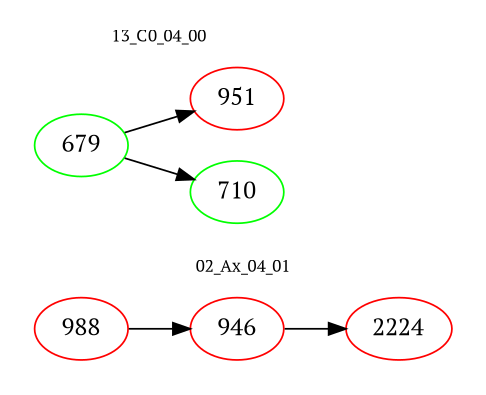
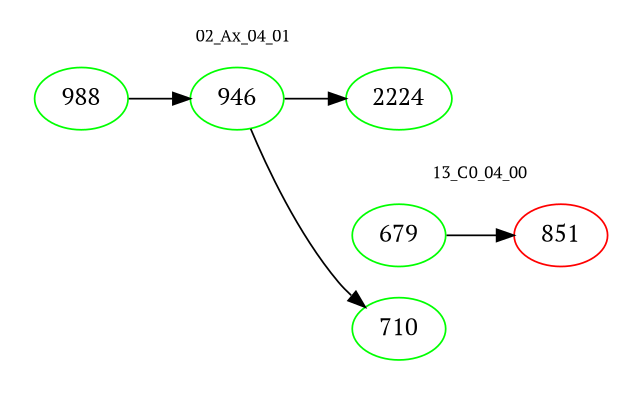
  digraph {
    fontname="PT Serif"
    rankdir=LR
    node [color=green fontname="PT Serif"]
    edge [color=black fontname="PT Serif"]
-   n1 [color=red label=946]
-   n2 [color=red label=988]
-   n3 [color=red label=2224]
+   n1 [label=946]
+   n2 [label=988]
+   n3 [label=2224]
    n4 [label=679]
    n5 [label=710]
-   n6 [color=red label=951]
+   n6 [color=red label=851]
    subgraph cluster_1 {
      color=white
      fontsize=10
      label="02_Ax_04_01"
      n1
      n2
      n3
    }
    subgraph cluster_2 {
      color=white
      fontsize=10
      label="13_C0_04_00"
      n4
      n5
      n6
    }
    n1 -> n3
    n2 -> n1
-   n4 -> n5
+   n1 -> n5
    n4 -> n6
  }
